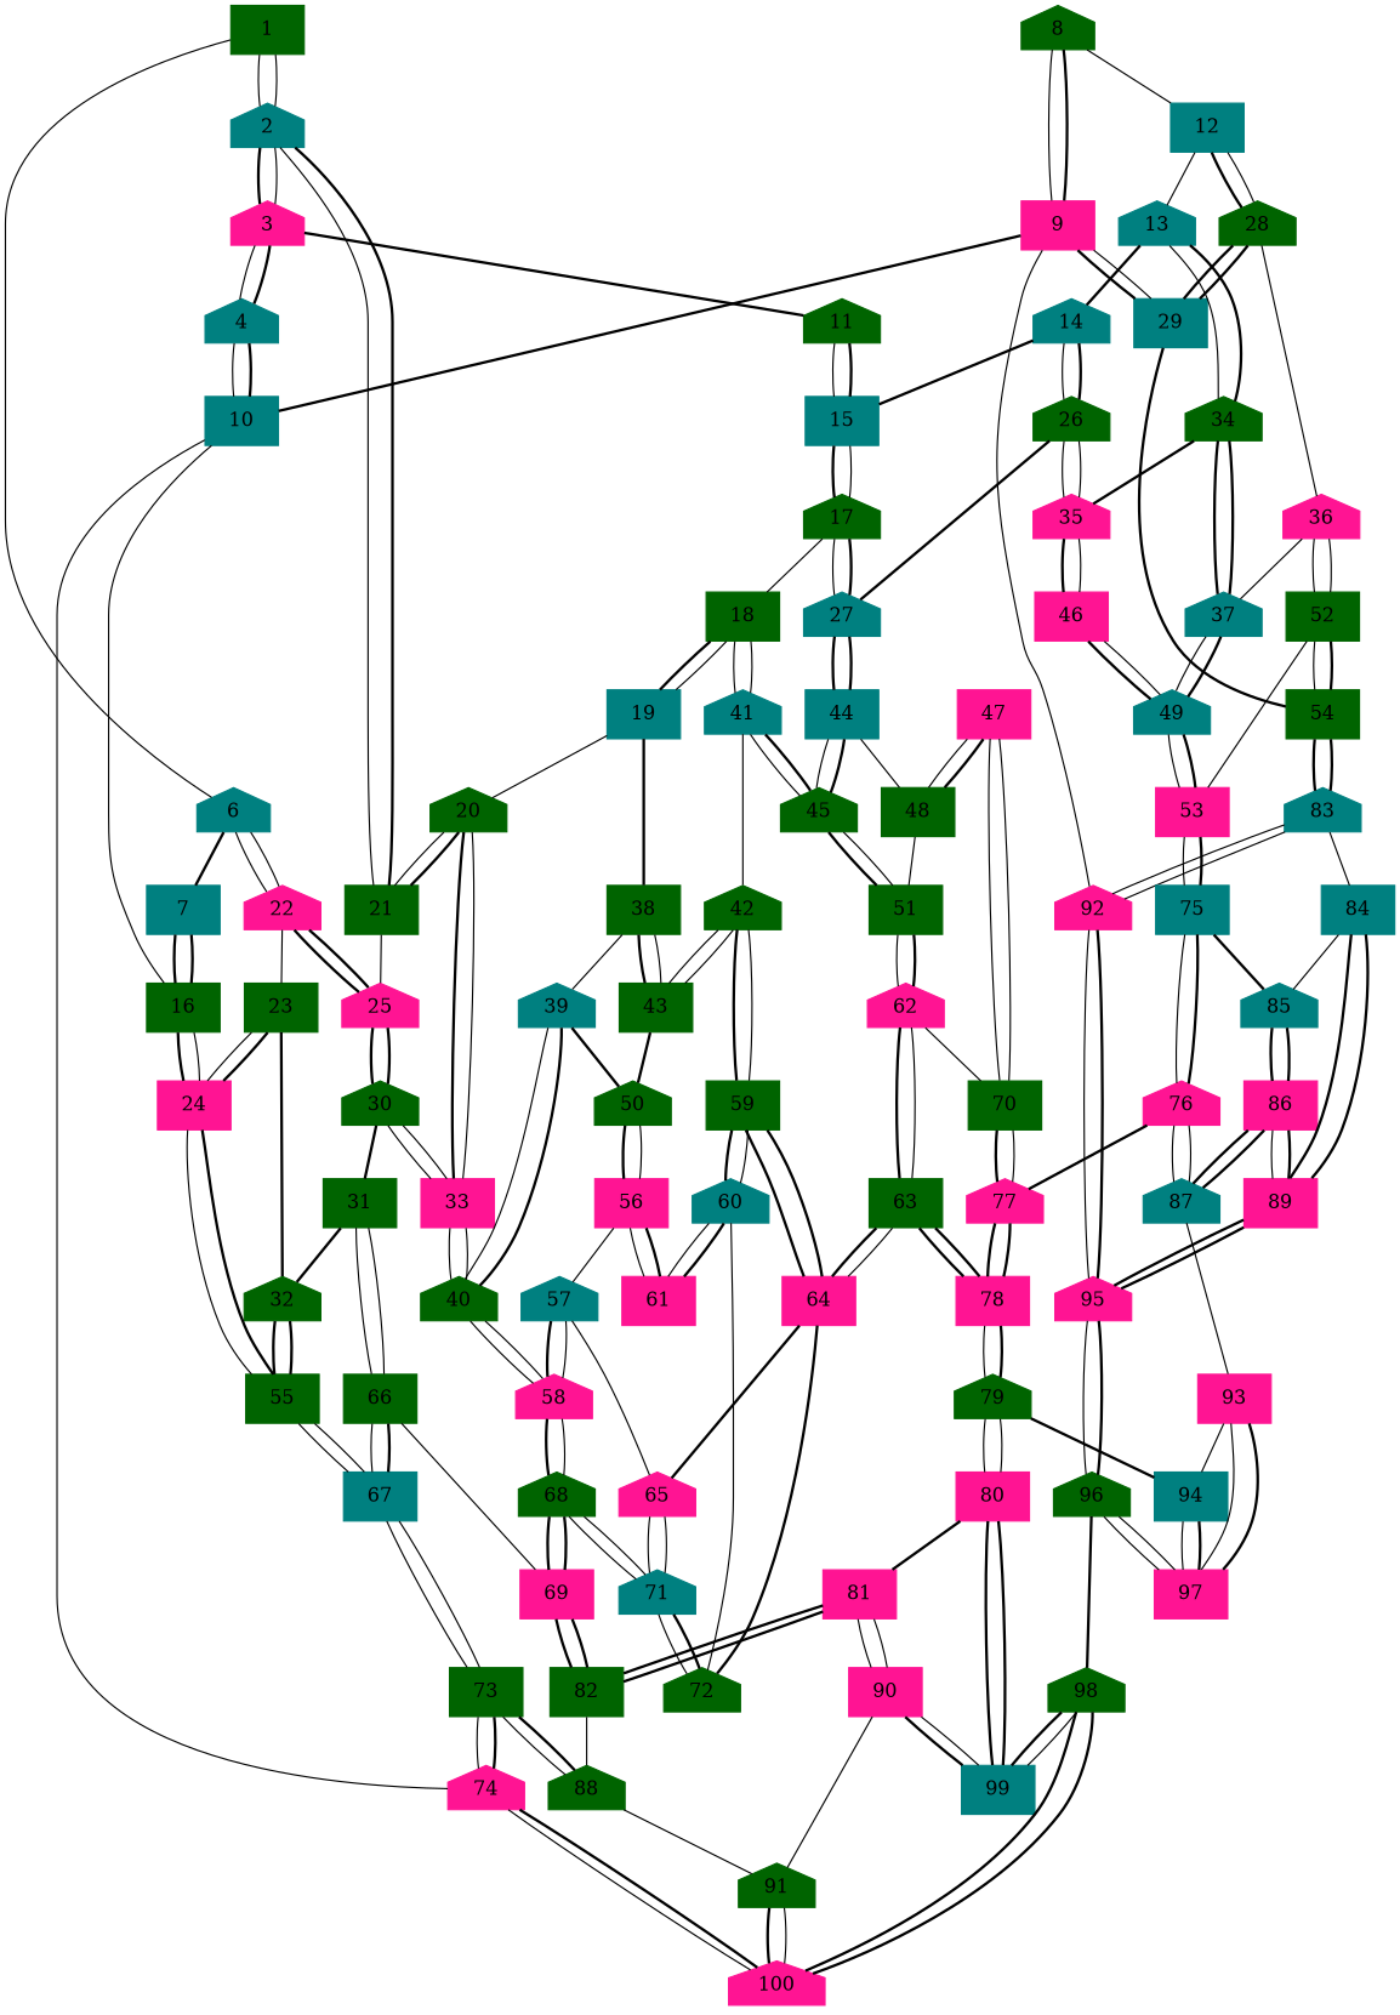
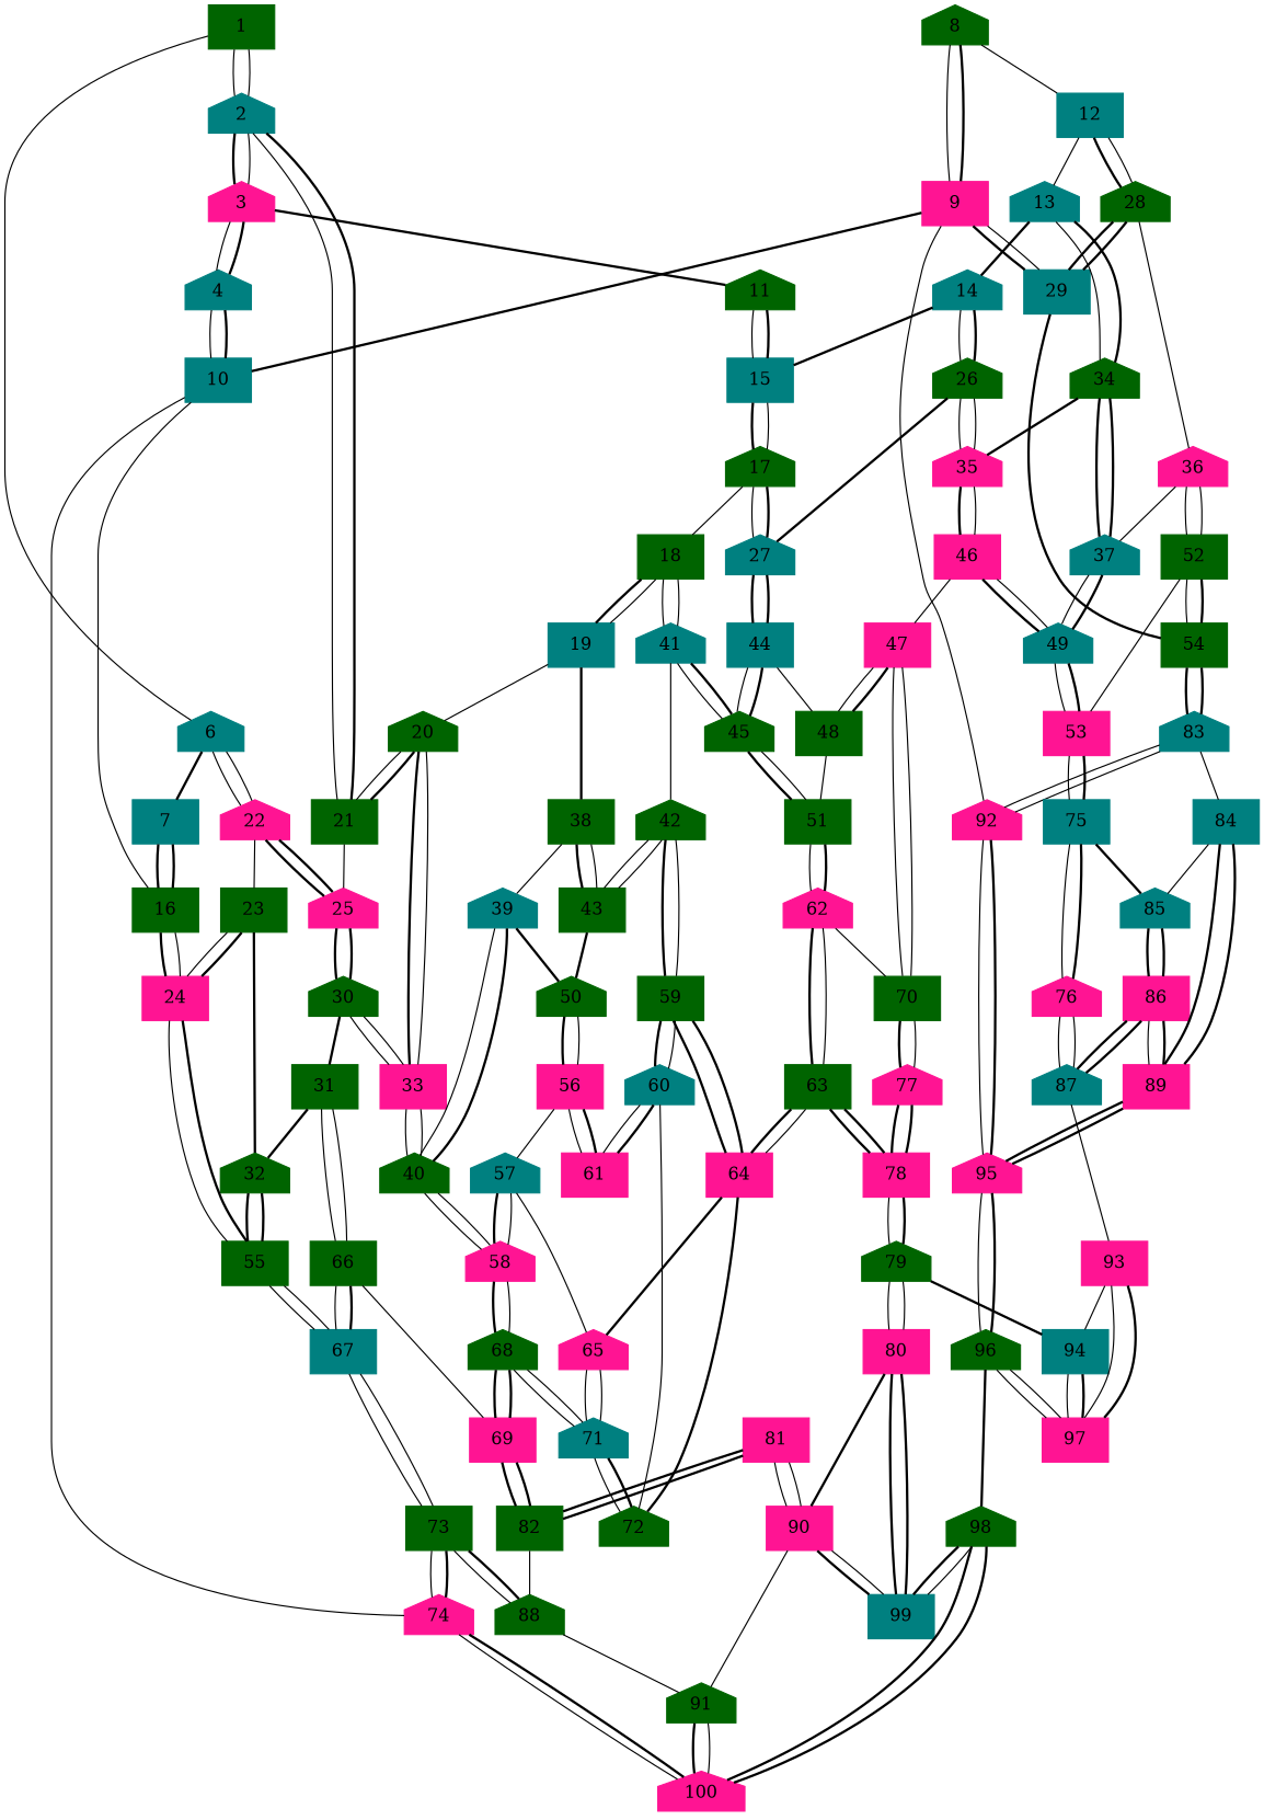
  graph {
    node [color=darkgreen shape=house style=filled]
    edge [style=solid]
    2 [color=teal]
    1 [shape=box]
    6 [color=teal]
    3 [color=deeppink]
    21 [shape=box]
    7 [color=teal shape=box]
    22 [color=deeppink]
    4 [color=teal]
    11
    25 [color=deeppink]
    10 [color=teal shape=box]
    15 [color=teal shape=box]
    16 [shape=box]
    74 [color=deeppink]
    23 [shape=box]
    24 [color=deeppink shape=box]
    8
    9 [color=deeppink shape=box]
    12 [color=teal shape=box]
    29 [color=teal shape=box]
    92 [color=deeppink]
    13 [color=teal]
    28
    54 [shape=box]
    95 [color=deeppink]
    100 [color=deeppink]
    17
    14 [color=teal]
    34
    36 [color=deeppink]
    26
    35 [color=deeppink]
    37 [color=teal]
    27 [color=teal]
    18 [shape=box]
    55 [shape=box]
    19 [color=teal shape=box]
    41 [color=teal]
    44 [color=teal shape=box]
    20
    38 [shape=box]
    42
    45
    33 [color=deeppink shape=box]
    39 [color=teal]
    43 [shape=box]
    40
    30
    32
    67 [color=teal shape=box]
    31 [shape=box]
    46 [color=deeppink shape=box]
    48 [shape=box]
    52 [shape=box]
    83 [color=teal]
    66 [shape=box]
    69 [color=deeppink shape=box]
    58 [color=deeppink]
    49 [color=teal]
    47 [color=deeppink shape=box]
    53 [color=deeppink shape=box]
    50
    56 [color=deeppink shape=box]
    68
    59 [shape=box]
    51 [shape=box]
    60 [color=teal]
    64 [color=deeppink shape=box]
    62 [color=deeppink]
    70 [shape=box]
    77 [color=deeppink]
    75 [color=teal shape=box]
    57 [color=teal]
    61 [color=deeppink shape=box]
    63 [shape=box]
    76 [color=deeppink]
    85 [color=teal]
    84 [color=teal shape=box]
    73 [shape=box]
    65 [color=deeppink]
    71 [color=teal]
    72
    78 [color=deeppink shape=box]
    79
    82 [shape=box]
    88
    91
    87 [color=teal]
    86 [color=deeppink shape=box]
    93 [color=deeppink shape=box]
    80 [color=deeppink shape=box]
    94 [color=teal shape=box]
    81 [color=deeppink shape=box]
    99 [color=teal shape=box]
    97 [color=deeppink shape=box]
    90 [color=deeppink shape=box]
    89 [color=deeppink shape=box]
    96
    98
    2 -- 3 [style=bold]
    2 -- 3
    2 -- 21
    2 -- 21 [style=bold]
    1 -- 2
    1 -- 2
    1 -- 6
    6 -- 7 [style=bold]
    6 -- 22
    6 -- 22
    3 -- 4
    3 -- 4 [style=bold]
    3 -- 11 [style=bold]
    21 -- 25
    7 -- 16 [style=bold]
    7 -- 16 [style=bold]
    22 -- 25 [style=bold]
    22 -- 25 [style=bold]
    22 -- 23
    4 -- 10
    4 -- 10 [style=bold]
    11 -- 15
    11 -- 15 [style=bold]
    25 -- 30 [style=bold]
    25 -- 30 [style=bold]
    10 -- 16
    10 -- 74
    15 -- 17 [style=bold]
    15 -- 17
    16 -- 24 [style=bold]
    16 -- 24
    74 -- 100
    74 -- 100 [style=bold]
    23 -- 24
    23 -- 24 [style=bold]
    23 -- 32 [style=bold]
    24 -- 55
    24 -- 55 [style=bold]
    8 -- 9
    8 -- 9 [style=bold]
    8 -- 12
    9 -- 10 [style=bold]
    9 -- 29 [style=bold]
    9 -- 29
    9 -- 92
    12 -- 13
    12 -- 28 [style=bold]
    12 -- 28
    29 -- 54 [style=bold]
    92 -- 95
    92 -- 95 [style=bold]
    13 -- 14 [style=bold]
    13 -- 34
    13 -- 34 [style=bold]
    28 -- 29 [style=bold]
    28 -- 29 [style=bold]
    28 -- 36
    54 -- 83 [style=bold]
    54 -- 83 [style=bold]
    95 -- 96
    95 -- 96 [style=bold]
    17 -- 27
    17 -- 27 [style=bold]
    17 -- 18
    14 -- 15 [style=bold]
    14 -- 26
    14 -- 26 [style=bold]
    34 -- 35 [style=bold]
    34 -- 37 [style=bold]
    34 -- 37 [style=bold]
    36 -- 37
    36 -- 52
    36 -- 52
    26 -- 35
    26 -- 35
    26 -- 27 [style=bold]
    35 -- 46 [style=bold]
    35 -- 46
    37 -- 49
    37 -- 49 [style=bold]
    27 -- 44 [style=bold]
    27 -- 44 [style=bold]
    18 -- 19 [style=bold]
    18 -- 19
    18 -- 41
    18 -- 41
    55 -- 67
    55 -- 67
    19 -- 20
    19 -- 38 [style=bold]
    41 -- 42
    41 -- 45
    41 -- 45 [style=bold]
    44 -- 45
    44 -- 45 [style=bold]
    44 -- 48
    20 -- 21
    20 -- 21 [style=bold]
    20 -- 33 [style=bold]
    20 -- 33
    38 -- 39
    38 -- 43 [style=bold]
    38 -- 43
    42 -- 43
    42 -- 43
    42 -- 59 [style=bold]
    42 -- 59
    45 -- 51 [style=bold]
    45 -- 51
    33 -- 40
    33 -- 40
    39 -- 40
    39 -- 40 [style=bold]
    39 -- 50 [style=bold]
    43 -- 50 [style=bold]
    40 -- 58
    40 -- 58
    30 -- 33
    30 -- 33
    30 -- 31 [style=bold]
    32 -- 55 [style=bold]
    32 -- 55 [style=bold]
    67 -- 73
    67 -- 73
    31 -- 32 [style=bold]
    31 -- 66
    31 -- 66
    46 -- 49 [style=bold]
    46 -- 49
+   46 -- 47
    48 -- 51
    52 -- 54
    52 -- 54 [style=bold]
    52 -- 53
    83 -- 92
    83 -- 92
    83 -- 84
    66 -- 67
    66 -- 67 [style=bold]
    66 -- 69
    69 -- 82 [style=bold]
    69 -- 82 [style=bold]
    58 -- 68 [style=bold]
    58 -- 68
    49 -- 53
    49 -- 53 [style=bold]
    47 -- 48
    47 -- 48 [style=bold]
    47 -- 70
    47 -- 70
    53 -- 75
    53 -- 75 [style=bold]
    50 -- 56 [style=bold]
    50 -- 56
    56 -- 57
    56 -- 61
    56 -- 61 [style=bold]
    68 -- 69 [style=bold]
    68 -- 69 [style=bold]
    68 -- 71
    68 -- 71
    59 -- 60 [style=bold]
    59 -- 60
    59 -- 64 [style=bold]
    59 -- 64 [style=bold]
    51 -- 62
    51 -- 62 [style=bold]
    60 -- 61
    60 -- 61 [style=bold]
    60 -- 72
    64 -- 65 [style=bold]
    64 -- 72 [style=bold]
    62 -- 70
    62 -- 63 [style=bold]
    62 -- 63
    70 -- 77 [style=bold]
    70 -- 77
    77 -- 78 [style=bold]
    77 -- 78 [style=bold]
    75 -- 76
    75 -- 76 [style=bold]
    75 -- 85 [style=bold]
    57 -- 58 [style=bold]
    57 -- 58
    57 -- 65
    63 -- 64 [style=bold]
    63 -- 64
    63 -- 78 [style=bold]
    63 -- 78 [style=bold]
-   76 -- 77 [style=bold]
    76 -- 87
    76 -- 87
    85 -- 86 [style=bold]
    85 -- 86 [style=bold]
    84 -- 85
    84 -- 89 [style=bold]
    84 -- 89 [style=bold]
    73 -- 74
    73 -- 74 [style=bold]
    73 -- 88
    73 -- 88 [style=bold]
    65 -- 71
    65 -- 71
    71 -- 72
    71 -- 72 [style=bold]
    78 -- 79
    78 -- 79 [style=bold]
    79 -- 80
    79 -- 80
    79 -- 94 [style=bold]
    82 -- 88
    88 -- 91
    91 -- 100 [style=bold]
    91 -- 100
    87 -- 93
    86 -- 87 [style=bold]
    86 -- 87 [style=bold]
    86 -- 89
    86 -- 89 [style=bold]
    93 -- 94
    93 -- 97
    93 -- 97 [style=bold]
-   80 -- 81 [style=bold]
+   80 -- 90 [style=bold]
    80 -- 99 [style=bold]
    80 -- 99 [style=bold]
    94 -- 97
    94 -- 97 [style=bold]
    81 -- 82 [style=bold]
    81 -- 82 [style=bold]
    81 -- 90
    81 -- 90
    90 -- 91
    90 -- 99 [style=bold]
    90 -- 99
    89 -- 95 [style=bold]
    89 -- 95 [style=bold]
    96 -- 97
    96 -- 97
    96 -- 98 [style=bold]
    98 -- 100 [style=bold]
    98 -- 100 [style=bold]
    98 -- 99 [style=bold]
    98 -- 99
  }
